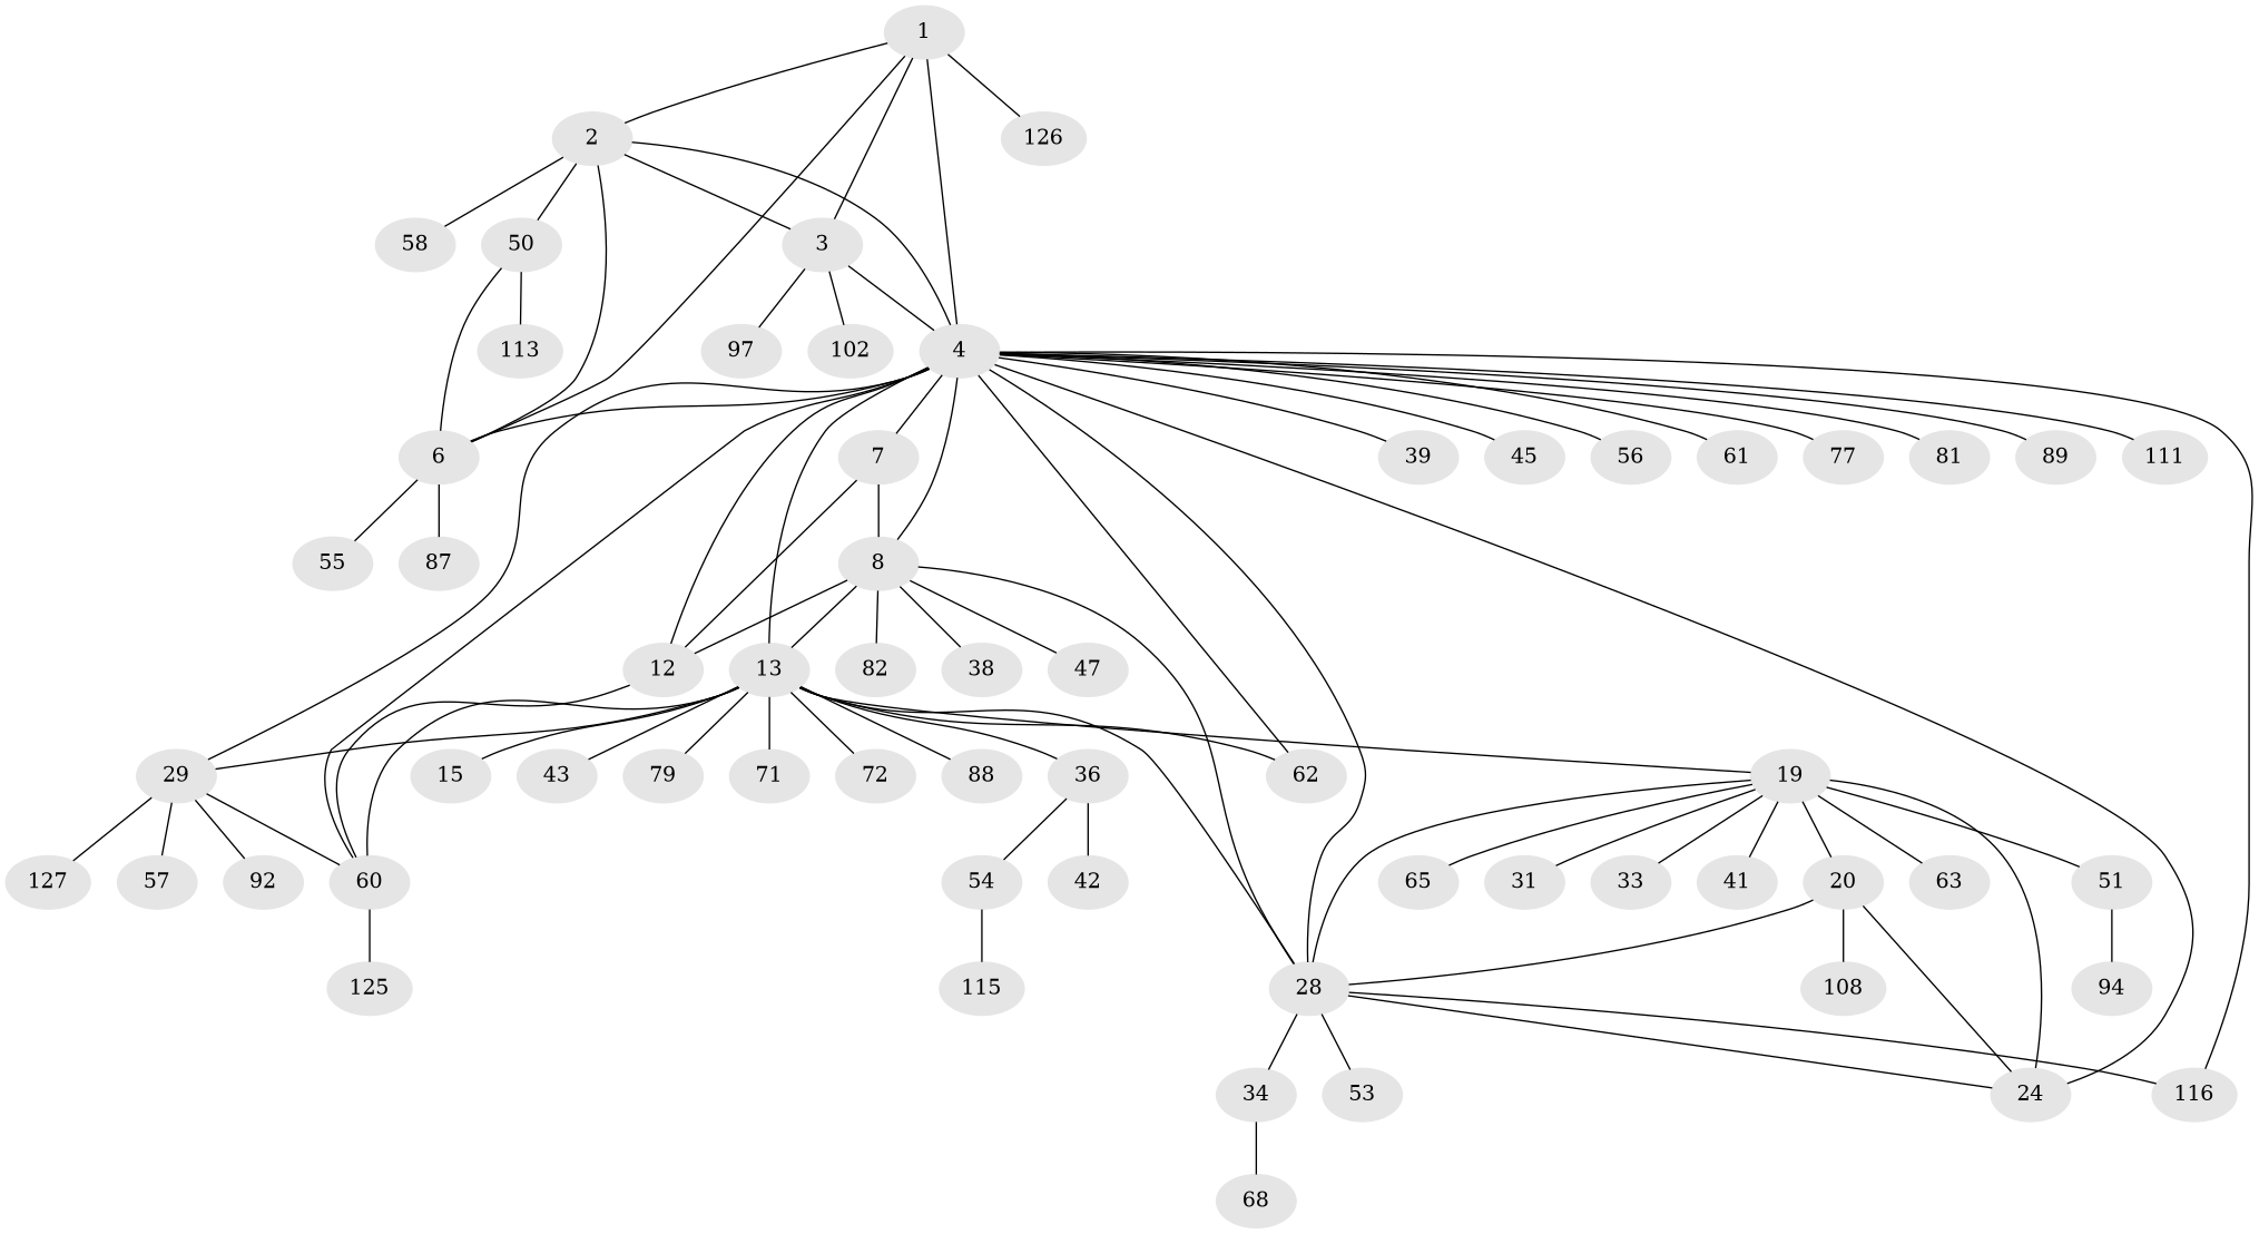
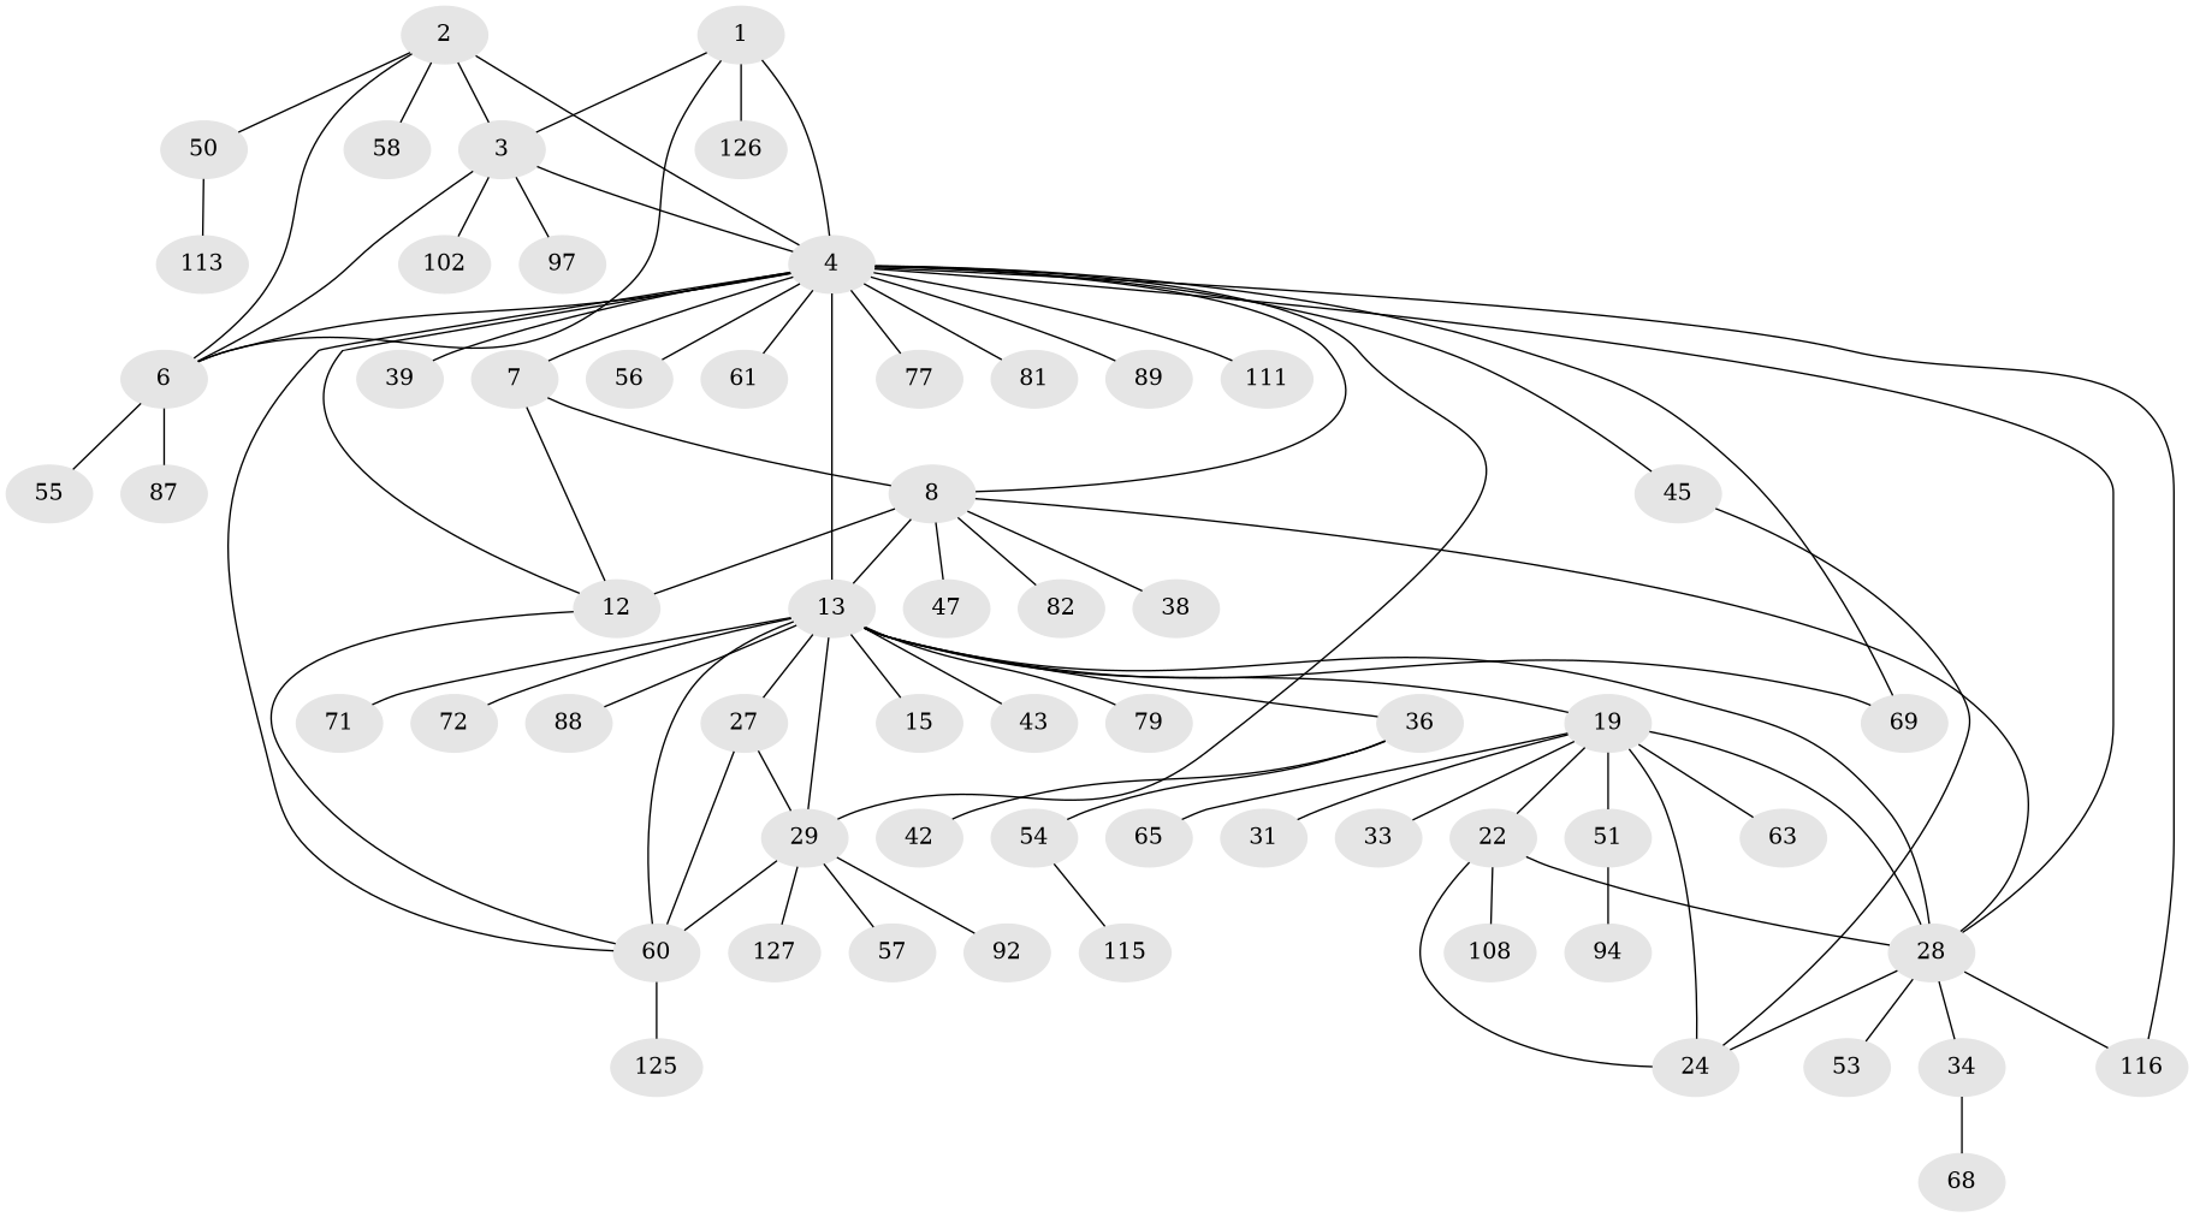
  graph {
    node [color=gray90 style=filled]
    2 [super="+104"]
    3
    4 [super="+5"]
    6 [super="+78"]
    50
    58 [super="+60+85"]
    1
    126
    97
    102 [super="+110"]
    7 [super="+118+37+40"]
    8 [super="+10+11+44"]
    12 [super="+74+79+99"]
    13 [super="+14+16"]
    n15 [label=28]
    24 [super="+96+93+101+123"]
    29
    n18 [label=60]
    39
    45
    56 [super="+103"]
    61
-   62
+   62 [label=69]
    77
    81
    89
    111
    116
    55
    87
    113
    38 [super="+91"]
    47
    82
    15 [super="+67+73"]
    19 [super="+106+119+70+22+21"]
+   27
    36
    43
    n40 [label=79]
    71
    72
    88
    34
    53
    57
    92
    127
    125
-   20 [super="+66"]
+   20 [super="+66" label=22]
    31
    33
-   41
    51
    63
    65 [super="+117"]
    42
    54
    108
    94
    68 [super="+80"]
    115
    2 -- 3
    2 -- 4 [weight=2]
    2 -- 6
    2 -- 50
    2 -- 58
    3 -- 4 [weight=2]
-   50 -- 6
+   3 -- 6
    3 -- 97
    3 -- 102
    4 -- 6 [weight=2]
    4 -- 7 [weight=2]
    4 -- 8 [weight=3]
    4 -- 12
    4 -- 13 [weight=4]
    4 -- n15 [weight=2]
-   4 -- 24
+   45 -- 24
    4 -- 29
    4 -- n18
    4 -- 39
    4 -- 45
    4 -- 56
    4 -- 61
    4 -- 62
    4 -- 77
    4 -- 81
    4 -- 89
    4 -- 111
    4 -- 116
    6 -- 55
    6 -- 87
    50 -- 113
-   1 -- 2
    1 -- 3
    1 -- 4 [weight=2]
    1 -- 6
    1 -- 126
    7 -- 8 [weight=3]
    7 -- 12
    8 -- 12 [weight=3]
    8 -- 13
    8 -- n15
    8 -- 38
    8 -- 47
    8 -- 82
    12 -- n18
    13 -- n15 [weight=3]
    13 -- 29 [weight=3]
    13 -- n18 [weight=3]
    13 -- 62
    13 -- 15 [weight=5]
    13 -- 19
+   13 -- 27 [weight=3]
    13 -- 36
    13 -- 43
    13 -- n40
    13 -- 71
    13 -- 72
    13 -- 88
    n15 -- 24
    n15 -- 116
    n15 -- 34
    n15 -- 53
    29 -- n18
    29 -- 57
    29 -- 92
    29 -- 127
    n18 -- 125
    19 -- n15 [weight=3]
    19 -- 24 [weight=3]
    19 -- 20 [weight=3]
    19 -- 31
    19 -- 33
-   19 -- 41
    19 -- 51
    19 -- 63
    19 -- 65
+   27 -- 29
+   27 -- n18
    36 -- 42
    36 -- 54
    34 -- 68
    20 -- n15
    20 -- 24
    20 -- 108
    51 -- 94
    54 -- 115
  }
